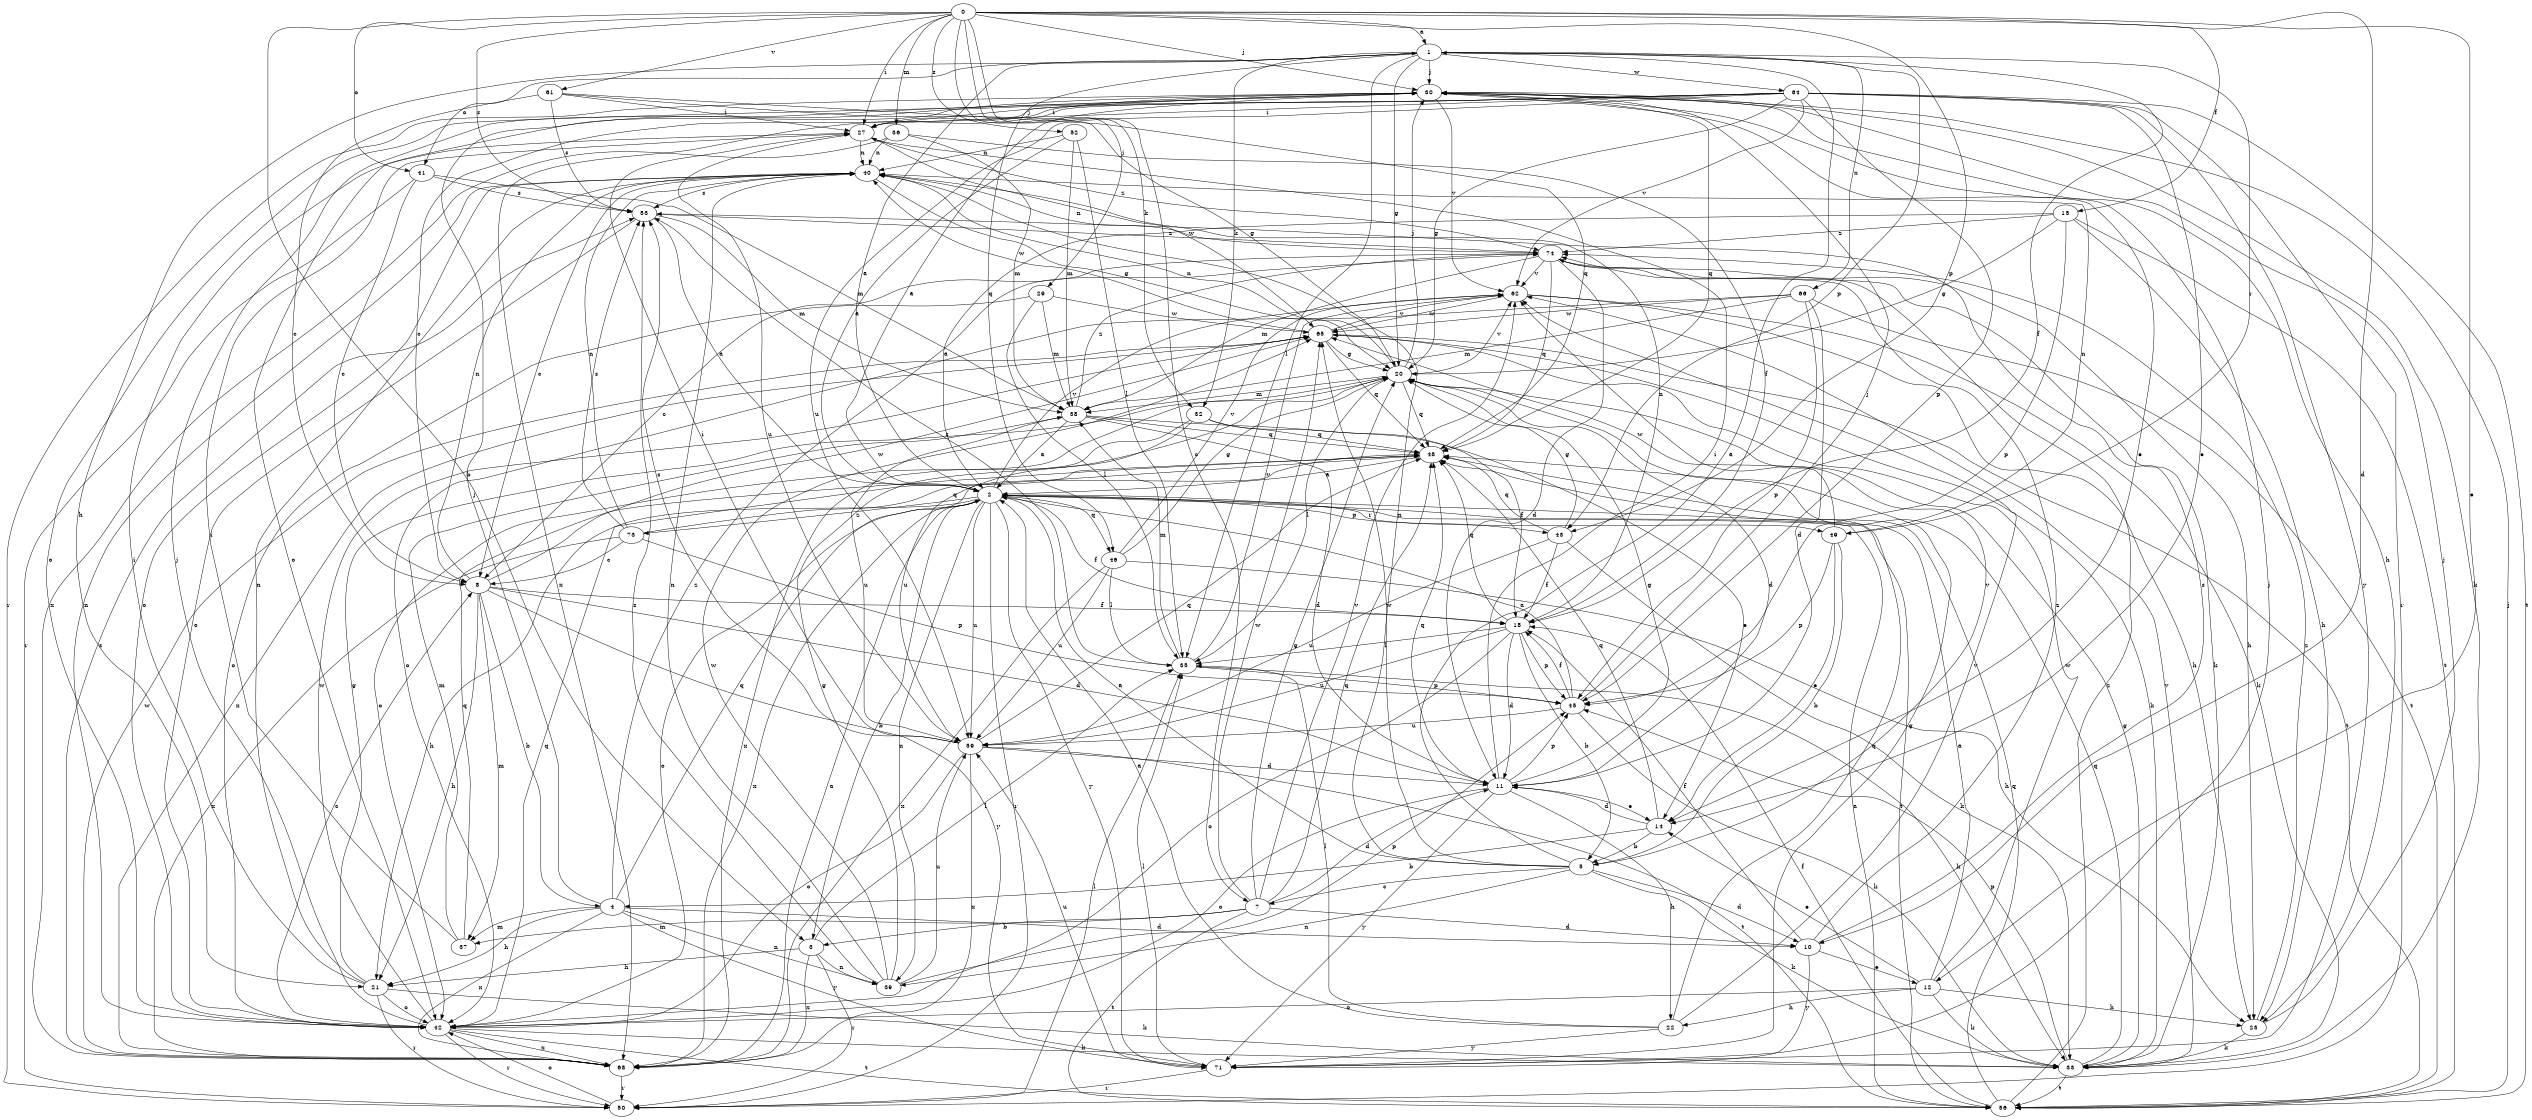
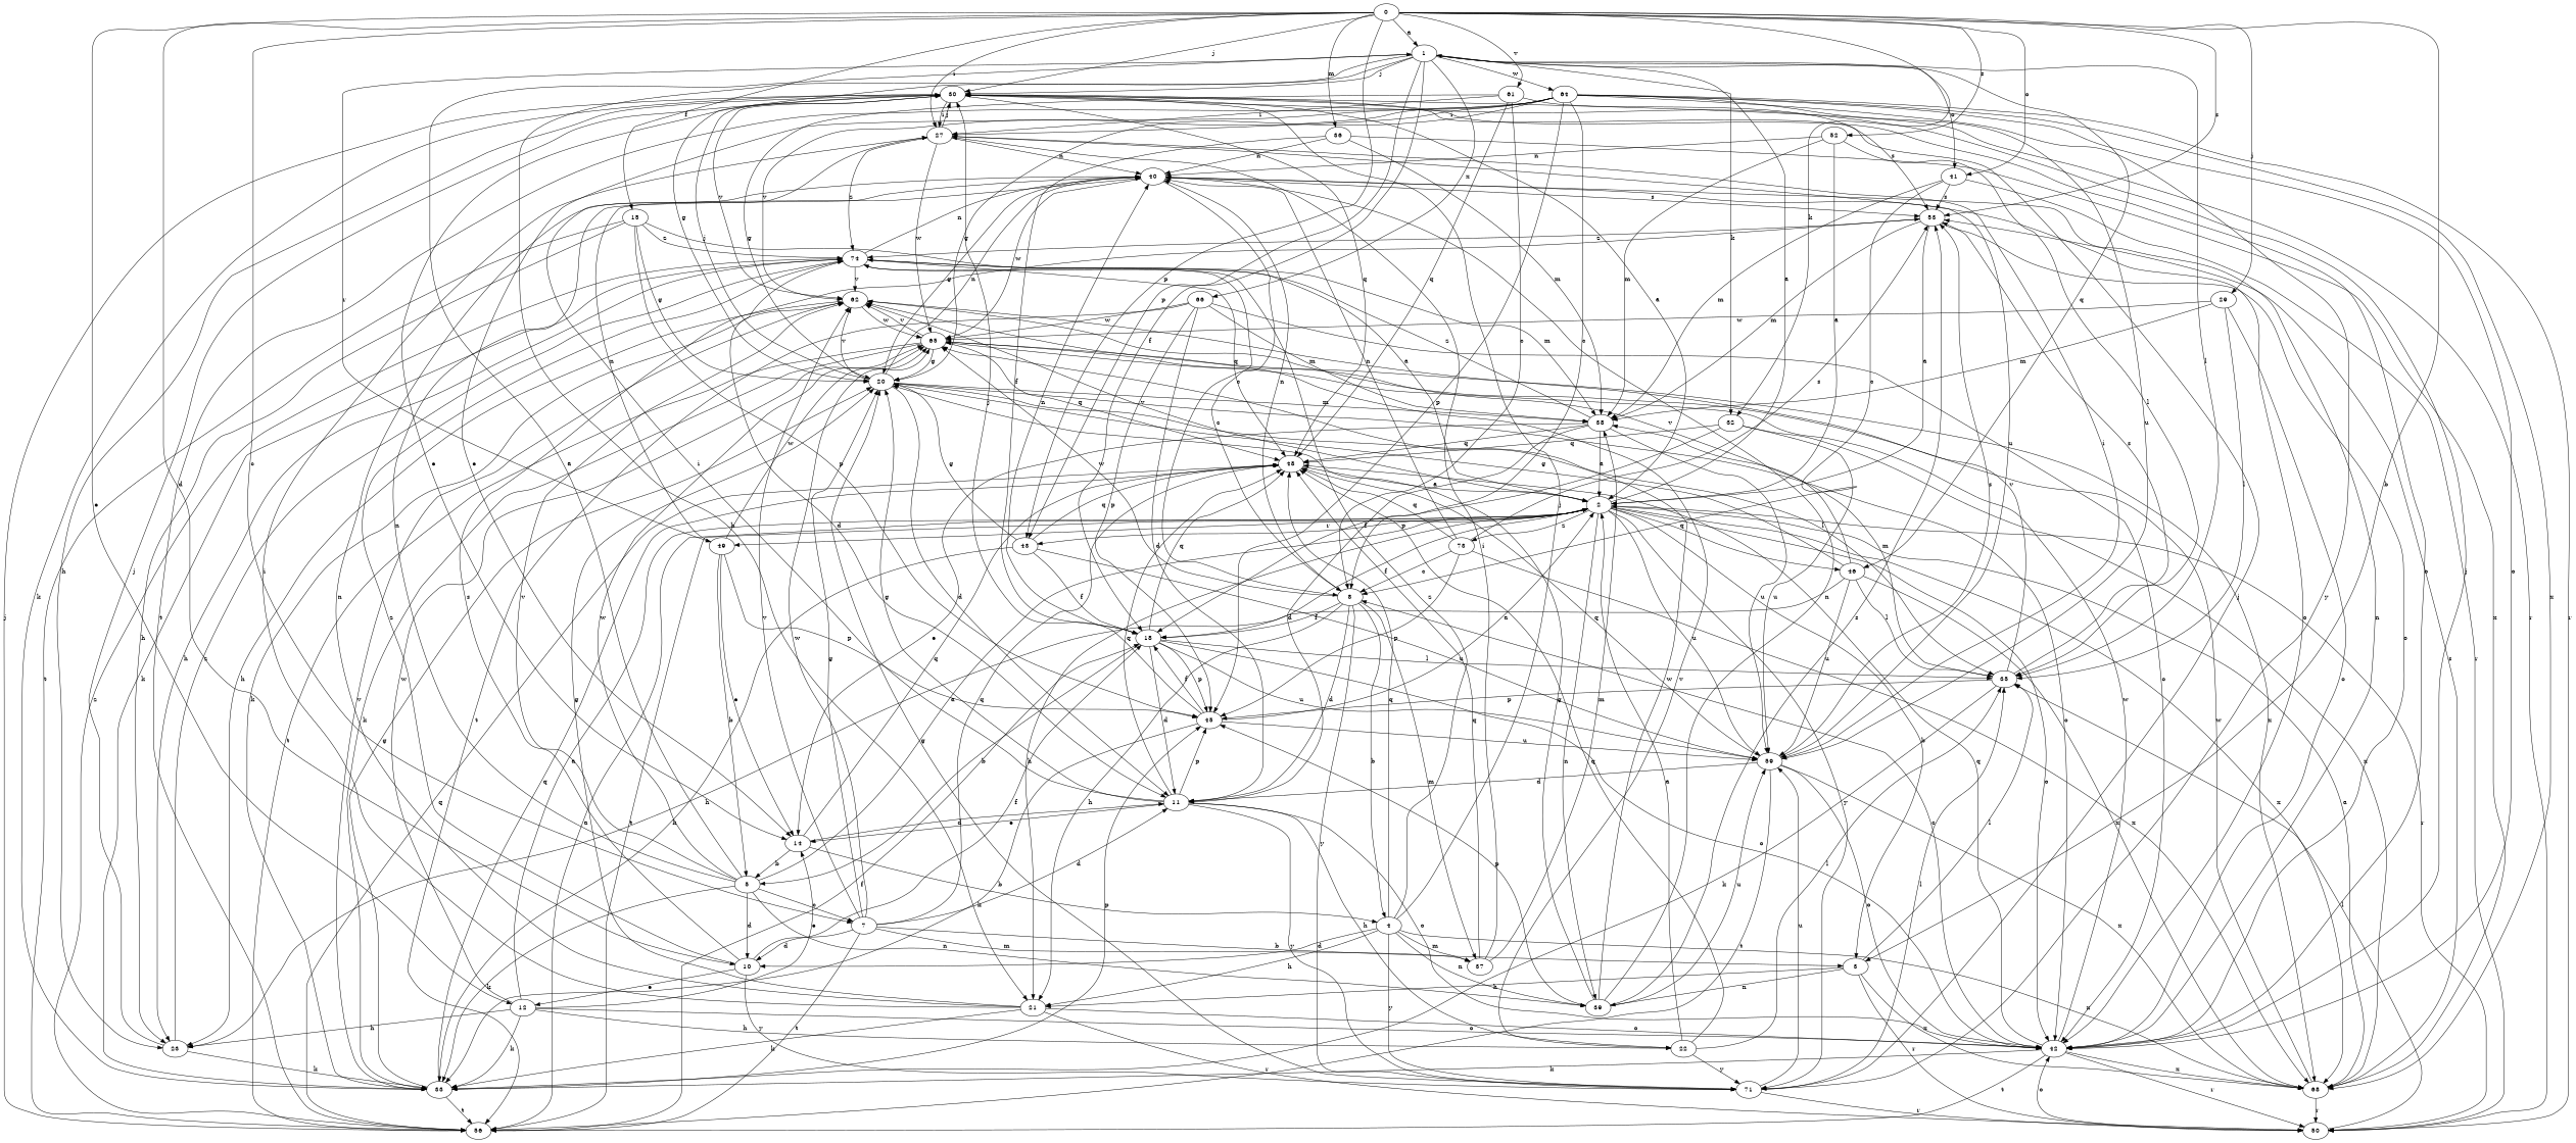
  strict digraph {
    0
    1
    3
    7
    10
    12
    15
    27
    29
    30
    32
    36
    41
    43
    52
    53
    61
    18
    20
    21
    35
    46
    49
    64
    66
    39
    50
    68
    56
    62
    37
    48
    65
    11
    71
    74
    2
    42
    33
    14
    22
    23
    45
    59
    40
    38
    8
    5
    73
    4
    0 -> 1 [label=a]
    0 -> 3 [label=b]
    0 -> 7 [label=c]
    0 -> 10 [label=d]
    0 -> 12 [label=e]
    0 -> 15 [label=f]
    0 -> 27 [label=i]
    0 -> 29 [label=j]
    0 -> 30 [label=j]
    0 -> 32 [label=k]
    0 -> 36 [label=m]
    0 -> 41 [label=o]
    0 -> 43 [label=p]
    0 -> 52 [label=s]
    0 -> 53 [label=s]
    0 -> 61 [label=v]
    1 -> 30 [label=j]
    1 -> 32 [label=k]
    1 -> 41 [label=o]
    1 -> 43 [label=p]
    1 -> 18 [label=f]
    1 -> 20 [label=g]
    1 -> 21 [label=h]
    1 -> 35 [label=l]
    1 -> 46 [label=q]
    1 -> 49 [label=r]
    1 -> 64 [label=w]
    1 -> 66 [label=x]
    3 -> 21 [label=h]
    3 -> 35 [label=l]
    3 -> 39 [label=n]
    3 -> 50 [label=r]
    3 -> 68 [label=x]
    7 -> 3 [label=b]
    7 -> 10 [label=d]
    7 -> 20 [label=g]
    7 -> 56 [label=t]
    7 -> 62 [label=v]
    7 -> 37 [label=m]
    7 -> 48 [label=q]
    7 -> 65 [label=w]
    7 -> 11 [label=d]
    10 -> 12 [label=e]
    10 -> 53 [label=s]
    10 -> 18 [label=f]
    10 -> 71 [label=y]
    10 -> 74 [label=z]
    12 -> 65 [label=w]
    12 -> 2 [label=a]
    12 -> 42 [label=o]
    12 -> 33 [label=k]
    12 -> 14 [label=e]
    12 -> 22 [label=h]
    12 -> 23 [label=h]
    15 -> 20 [label=g]
    15 -> 56 [label=t]
    15 -> 74 [label=z]
    15 -> 2 [label=a]
    15 -> 23 [label=h]
    15 -> 45 [label=p]
    27 -> 30 [label=j]
    27 -> 65 [label=w]
    27 -> 74 [label=z]
    27 -> 59 [label=u]
    27 -> 40 [label=n]
    29 -> 35 [label=l]
    29 -> 65 [label=w]
    29 -> 42 [label=o]
    29 -> 38 [label=m]
    30 -> 27 [label=i]
    30 -> 50 [label=r]
    30 -> 62 [label=v]
    30 -> 48 [label=q]
    30 -> 2 [label=a]
    30 -> 42 [label=o]
    30 -> 33 [label=k]
    30 -> 14 [label=e]
    30 -> 23 [label=h]
    32 -> 18 [label=f]
    32 -> 68 [label=x]
    32 -> 48 [label=q]
    32 -> 59 [label=u]
    36 -> 18 [label=f]
    36 -> 68 [label=x]
    36 -> 40 [label=n]
    36 -> 38 [label=m]
    41 -> 53 [label=s]
    41 -> 50 [label=r]
    41 -> 38 [label=m]
    41 -> 8 [label=c]
    43 -> 18 [label=f]
    43 -> 20 [label=g]
    43 -> 48 [label=q]
    43 -> 33 [label=k]
    43 -> 59 [label=u]
    52 -> 35 [label=l]
    52 -> 2 [label=a]
    52 -> 40 [label=n]
    52 -> 38 [label=m]
    53 -> 74 [label=z]
    53 -> 2 [label=a]
    53 -> 42 [label=o]
    53 -> 38 [label=m]
    61 -> 27 [label=i]
    61 -> 53 [label=s]
    61 -> 20 [label=g]
    61 -> 48 [label=q]
    61 -> 8 [label=c]
    18 -> 35 [label=l]
    18 -> 48 [label=q]
    18 -> 11 [label=d]
    18 -> 42 [label=o]
    18 -> 45 [label=p]
    18 -> 59 [label=u]
    18 -> 40 [label=n]
    18 -> 5 [label=b]
    20 -> 30 [label=j]
    20 -> 35 [label=l]
    20 -> 62 [label=v]
-   20 -> 48 [label=q]
    20 -> 11 [label=d]
    20 -> 42 [label=o]
    20 -> 40 [label=n]
    20 -> 38 [label=m]
    21 -> 27 [label=i]
    21 -> 20 [label=g]
    21 -> 50 [label=r]
    21 -> 42 [label=o]
    21 -> 33 [label=k]
    21 -> 40 [label=n]
    35 -> 53 [label=s]
    35 -> 62 [label=v]
    35 -> 33 [label=k]
    35 -> 45 [label=p]
    35 -> 38 [label=m]
    46 -> 20 [label=g]
    46 -> 35 [label=l]
    46 -> 68 [label=x]
    46 -> 62 [label=v]
    46 -> 23 [label=h]
    46 -> 59 [label=u]
    49 -> 65 [label=w]
    49 -> 14 [label=e]
    49 -> 45 [label=p]
    49 -> 40 [label=n]
    49 -> 5 [label=b]
    64 -> 27 [label=i]
    64 -> 20 [label=g]
    64 -> 50 [label=r]
    64 -> 68 [label=x]
    64 -> 56 [label=t]
    64 -> 62 [label=v]
    64 -> 71 [label=y]
    64 -> 42 [label=o]
    64 -> 14 [label=e]
    64 -> 45 [label=p]
    64 -> 59 [label=u]
    64 -> 8 [label=c]
    66 -> 56 [label=t]
    66 -> 65 [label=w]
    66 -> 11 [label=d]
    66 -> 42 [label=o]
    66 -> 45 [label=p]
    66 -> 38 [label=m]
    39 -> 53 [label=s]
    39 -> 20 [label=g]
    39 -> 65 [label=w]
    39 -> 45 [label=p]
    39 -> 59 [label=u]
    39 -> 40 [label=n]
    50 -> 35 [label=l]
    50 -> 42 [label=o]
    68 -> 53 [label=s]
    68 -> 50 [label=r]
    68 -> 65 [label=w]
    68 -> 2 [label=a]
    56 -> 30 [label=j]
    56 -> 18 [label=f]
    56 -> 48 [label=q]
    56 -> 74 [label=z]
    56 -> 2 [label=a]
    62 -> 65 [label=w]
    62 -> 33 [label=k]
    62 -> 23 [label=h]
    37 -> 27 [label=i]
    37 -> 48 [label=q]
    37 -> 38 [label=m]
    48 -> 2 [label=a]
    65 -> 20 [label=g]
    65 -> 68 [label=x]
    65 -> 56 [label=t]
    65 -> 62 [label=v]
    65 -> 48 [label=q]
    65 -> 33 [label=k]
    11 -> 27 [label=i]
    11 -> 20 [label=g]
    11 -> 48 [label=q]
    11 -> 71 [label=y]
    11 -> 42 [label=o]
    11 -> 14 [label=e]
    11 -> 22 [label=h]
    11 -> 45 [label=p]
    71 -> 30 [label=j]
    71 -> 20 [label=g]
    71 -> 35 [label=l]
    71 -> 50 [label=r]
    71 -> 59 [label=u]
    74 -> 62 [label=v]
    74 -> 48 [label=q]
    74 -> 11 [label=d]
    74 -> 33 [label=k]
    74 -> 23 [label=h]
    74 -> 40 [label=n]
    74 -> 38 [label=m]
    74 -> 8 [label=c]
    2 -> 1 [label=a]
    2 -> 3 [label=b]
    2 -> 43 [label=p]
    2 -> 18 [label=f]
    2 -> 21 [label=h]
    2 -> 46 [label=q]
    2 -> 49 [label=r]
    2 -> 39 [label=n]
    2 -> 50 [label=r]
    2 -> 68 [label=x]
    2 -> 56 [label=t]
    2 -> 62 [label=v]
    2 -> 71 [label=y]
    2 -> 42 [label=o]
    2 -> 59 [label=u]
    2 -> 73 [label=z]
    42 -> 30 [label=j]
    42 -> 50 [label=r]
    42 -> 68 [label=x]
    42 -> 56 [label=t]
    42 -> 48 [label=q]
    42 -> 65 [label=w]
    42 -> 33 [label=k]
    42 -> 40 [label=n]
    42 -> 8 [label=c]
    33 -> 20 [label=g]
    33 -> 56 [label=t]
    33 -> 62 [label=v]
    33 -> 48 [label=q]
    33 -> 45 [label=p]
    14 -> 48 [label=q]
    14 -> 11 [label=d]
    14 -> 5 [label=b]
    14 -> 4 [label=b]
    22 -> 35 [label=l]
    22 -> 62 [label=v]
    22 -> 48 [label=q]
    22 -> 71 [label=y]
    22 -> 2 [label=a]
    23 -> 30 [label=j]
    23 -> 74 [label=z]
    23 -> 33 [label=k]
    45 -> 30 [label=j]
    45 -> 18 [label=f]
    45 -> 2 [label=a]
    45 -> 33 [label=k]
    45 -> 59 [label=u]
    59 -> 27 [label=i]
    59 -> 53 [label=s]
    59 -> 68 [label=x]
    59 -> 56 [label=t]
    59 -> 48 [label=q]
    59 -> 11 [label=d]
    59 -> 42 [label=o]
    40 -> 53 [label=s]
    40 -> 20 [label=g]
-   65 -> 40 [label=w]
+   40 -> 65 [label=w]
    40 -> 42 [label=o]
    40 -> 8 [label=c]
    38 -> 48 [label=q]
    38 -> 11 [label=d]
    38 -> 74 [label=z]
    38 -> 2 [label=a]
    38 -> 14 [label=e]
    38 -> 59 [label=u]
    8 -> 18 [label=f]
    8 -> 21 [label=h]
    8 -> 37 [label=m]
    8 -> 65 [label=w]
    8 -> 11 [label=d]
    8 -> 71 [label=y]
    8 -> 40 [label=n]
    8 -> 4 [label=b]
    5 -> 1 [label=a]
    5 -> 7 [label=c]
    5 -> 10 [label=d]
    5 -> 39 [label=n]
    5 -> 62 [label=v]
    5 -> 65 [label=w]
    5 -> 2 [label=a]
    5 -> 33 [label=k]
    5 -> 40 [label=n]
    73 -> 53 [label=s]
    73 -> 68 [label=x]
    73 -> 48 [label=q]
    73 -> 45 [label=p]
    73 -> 40 [label=n]
    73 -> 8 [label=c]
    4 -> 10 [label=d]
    4 -> 30 [label=j]
    4 -> 21 [label=h]
    4 -> 39 [label=n]
    4 -> 68 [label=x]
    4 -> 37 [label=m]
    4 -> 48 [label=q]
    4 -> 71 [label=y]
    4 -> 74 [label=z]
  }
